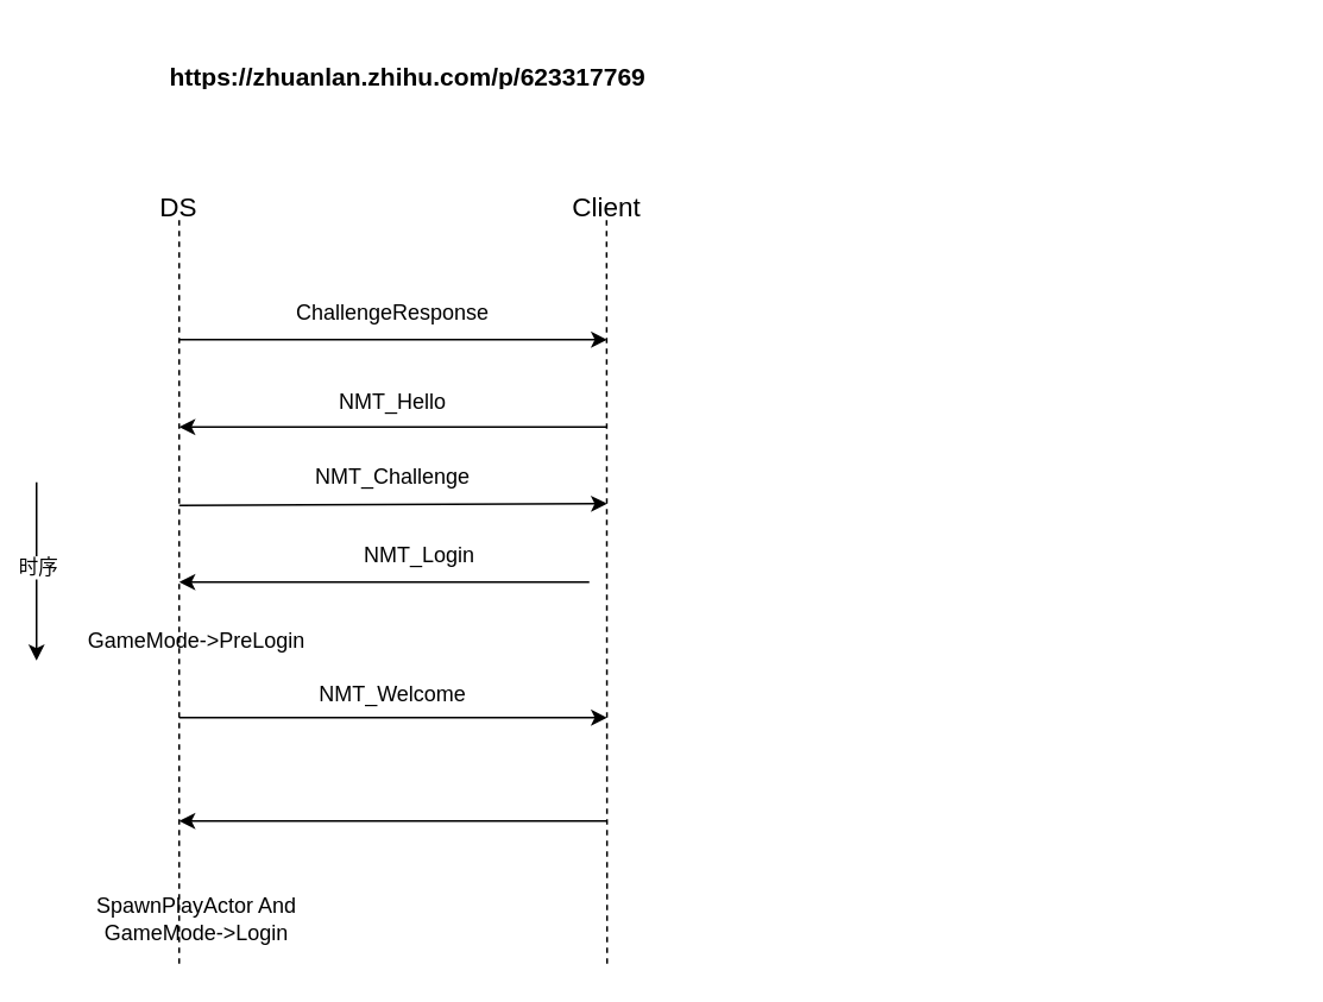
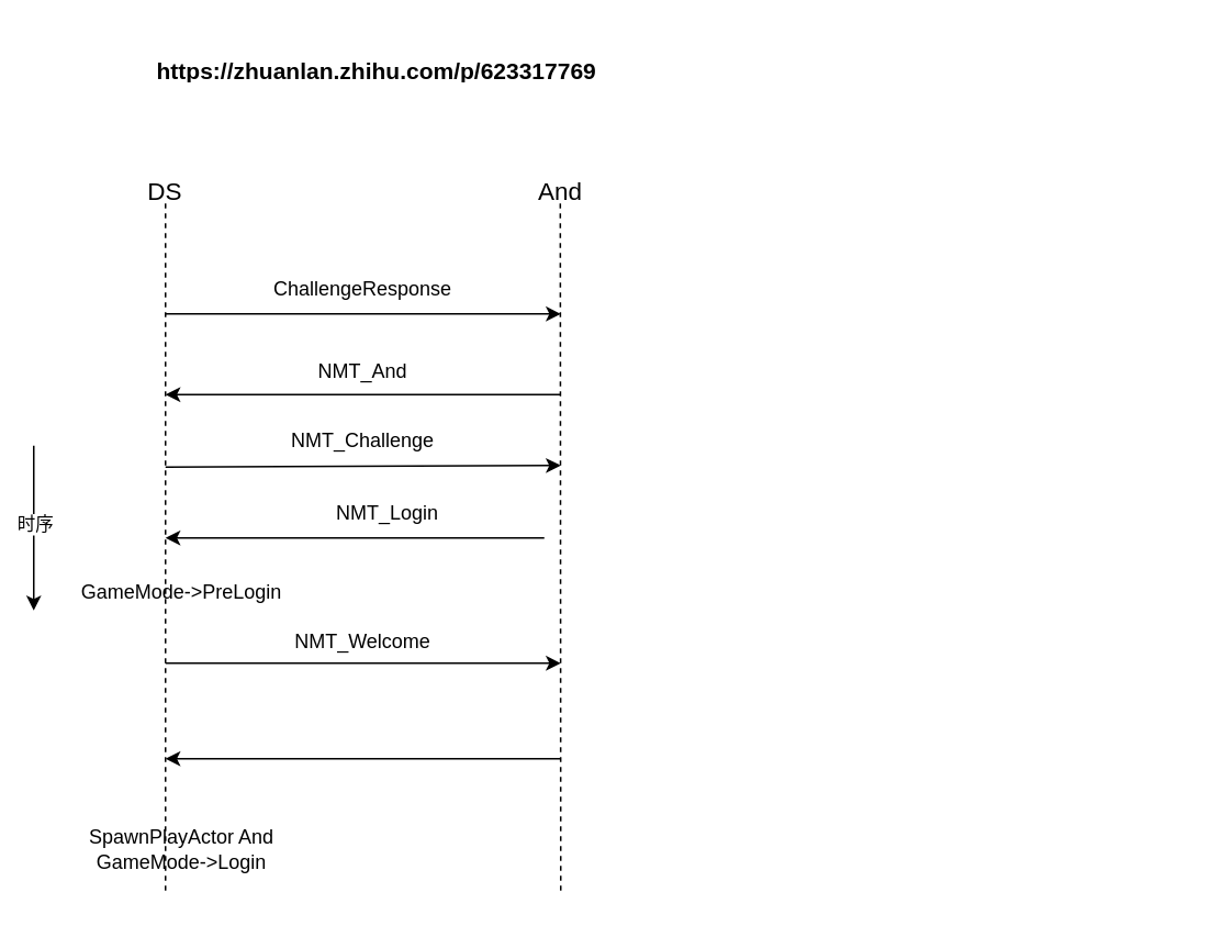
  <mxCell id="0" />
  <mxCell id="1" parent="0" />
  <mxCell id="2" value="" style="endArrow=none;dashed=1;html=1;rounded=0;" parent="1" edge="1"><mxGeometry width="50" height="50" relative="1" as="geometry"><mxPoint x="100" y="540" as="sourcePoint" /><mxPoint x="100" y="120" as="targetPoint" /></mxGeometry></mxCell>
  <mxCell id="3" value="" style="endArrow=none;dashed=1;html=1;rounded=0;" parent="1" edge="1"><mxGeometry width="50" height="50" relative="1" as="geometry"><mxPoint x="340" y="540" as="sourcePoint" /><mxPoint x="339.71" y="120" as="targetPoint" /></mxGeometry></mxCell>
- <mxCell id="4" value="Client" style="text;html=1;strokeColor=none;fillColor=none;align=center;verticalAlign=middle;whiteSpace=wrap;rounded=0;fontSize=15;" parent="1" vertex="1"><mxGeometry x="310" y="100" width="60" height="30" as="geometry" /></mxCell>
+ <mxCell id="4" value="And" style="text;html=1;strokeColor=none;fillColor=none;align=center;verticalAlign=middle;whiteSpace=wrap;rounded=0;fontSize=15;" parent="1" vertex="1"><mxGeometry x="310" y="100" width="60" height="30" as="geometry" /></mxCell>
  <mxCell id="5" value="DS" style="text;html=1;strokeColor=none;fillColor=none;align=center;verticalAlign=middle;whiteSpace=wrap;rounded=0;fontSize=15;" parent="1" vertex="1"><mxGeometry x="70" y="100" width="60" height="30" as="geometry" /></mxCell>
  <mxCell id="6" value="&lt;h1&gt;&lt;font style=&quot;font-size: 14px;&quot;&gt;https://zhuanlan.zhihu.com/p/623317769&lt;/font&gt;&lt;br&gt;&lt;/h1&gt;" style="text;html=1;strokeColor=none;fillColor=none;spacing=5;spacingTop=-20;whiteSpace=wrap;overflow=hidden;rounded=0;" parent="1" vertex="1"><mxGeometry x="90" y="20" width="630" height="30" as="geometry" /></mxCell>
  <mxCell id="7" value="" style="endArrow=classic;html=1;rounded=0;" parent="1" edge="1"><mxGeometry width="50" height="50" relative="1" as="geometry"><mxPoint x="100" y="190" as="sourcePoint" /><mxPoint x="340" y="190" as="targetPoint" /></mxGeometry></mxCell>
  <mxCell id="8" value="" style="endArrow=classic;html=1;rounded=0;" parent="1" edge="1"><mxGeometry width="50" height="50" relative="1" as="geometry"><mxPoint x="340" y="239" as="sourcePoint" /><mxPoint x="100" y="239" as="targetPoint" /></mxGeometry></mxCell>
  <mxCell id="9" value="" style="endArrow=classic;html=1;rounded=0;" parent="1" edge="1"><mxGeometry width="50" height="50" relative="1" as="geometry"><mxPoint x="100" y="283" as="sourcePoint" /><mxPoint x="340" y="282" as="targetPoint" /></mxGeometry></mxCell>
  <mxCell id="10" value="" style="endArrow=classic;html=1;rounded=0;" parent="1" edge="1"><mxGeometry width="50" height="50" relative="1" as="geometry"><mxPoint x="330" y="326" as="sourcePoint" /><mxPoint x="100" y="326" as="targetPoint" /></mxGeometry></mxCell>
  <mxCell id="11" value="" style="endArrow=classic;html=1;rounded=0;" parent="1" edge="1"><mxGeometry width="50" height="50" relative="1" as="geometry"><mxPoint x="100" y="402" as="sourcePoint" /><mxPoint x="340" y="402" as="targetPoint" /></mxGeometry></mxCell>
  <mxCell id="12" value="NMT_Welcome" style="text;html=1;strokeColor=none;fillColor=none;align=center;verticalAlign=middle;whiteSpace=wrap;rounded=0;" parent="1" vertex="1"><mxGeometry x="190" y="374" width="60" height="30" as="geometry" /></mxCell>
  <mxCell id="13" value="ChallengeResponse" style="text;html=1;strokeColor=none;fillColor=none;align=center;verticalAlign=middle;whiteSpace=wrap;rounded=0;" parent="1" vertex="1"><mxGeometry x="190" y="160" width="60" height="30" as="geometry" /></mxCell>
- <mxCell id="14" value="NMT_Hello" style="text;html=1;strokeColor=none;fillColor=none;align=center;verticalAlign=middle;whiteSpace=wrap;rounded=0;" parent="1" vertex="1"><mxGeometry x="190" y="210" width="60" height="30" as="geometry" /></mxCell>
+ <mxCell id="14" value="NMT_And" style="text;html=1;strokeColor=none;fillColor=none;align=center;verticalAlign=middle;whiteSpace=wrap;rounded=0;" parent="1" vertex="1"><mxGeometry x="190" y="210" width="60" height="30" as="geometry" /></mxCell>
  <mxCell id="15" value="NMT_Challenge" style="text;html=1;strokeColor=none;fillColor=none;align=center;verticalAlign=middle;whiteSpace=wrap;rounded=0;" parent="1" vertex="1"><mxGeometry x="190" y="252" width="60" height="30" as="geometry" /></mxCell>
  <mxCell id="16" value="NMT_Login" style="text;html=1;strokeColor=none;fillColor=none;align=center;verticalAlign=middle;whiteSpace=wrap;rounded=0;" parent="1" vertex="1"><mxGeometry x="205" y="296" width="60" height="30" as="geometry" /></mxCell>
  <mxCell id="17" value="" style="endArrow=classic;html=1;rounded=0;" parent="1" edge="1"><mxGeometry width="50" height="50" relative="1" as="geometry"><mxPoint x="340" y="460" as="sourcePoint" /><mxPoint x="100" y="460" as="targetPoint" /></mxGeometry></mxCell>
  <mxCell id="18" value="" style="endArrow=classic;html=1;rounded=0;fontSize=15;" parent="1" edge="1"><mxGeometry relative="1" as="geometry"><mxPoint x="20" y="270" as="sourcePoint" /><mxPoint x="20" y="370" as="targetPoint" /></mxGeometry></mxCell>
  <mxCell id="19" value="时序" style="edgeLabel;html=1;align=center;verticalAlign=middle;resizable=0;points=[];" parent="18" vertex="1" connectable="0"><mxGeometry x="-0.056" relative="1" as="geometry"><mxPoint as="offset" /></mxGeometry></mxCell>
  <mxCell id="20" value="SpawnPlayActor And GameMode-&amp;gt;Login" style="text;html=1;strokeColor=none;fillColor=none;align=center;verticalAlign=middle;whiteSpace=wrap;rounded=0;" vertex="1" parent="1"><mxGeometry x="30" y="500" width="160" height="30" as="geometry" /></mxCell>
  <mxCell id="21" value="GameMode-&amp;gt;PreLogin" style="text;html=1;strokeColor=none;fillColor=none;align=center;verticalAlign=middle;whiteSpace=wrap;rounded=0;" vertex="1" parent="1"><mxGeometry x="40" y="344" width="140" height="30" as="geometry" /></mxCell>
